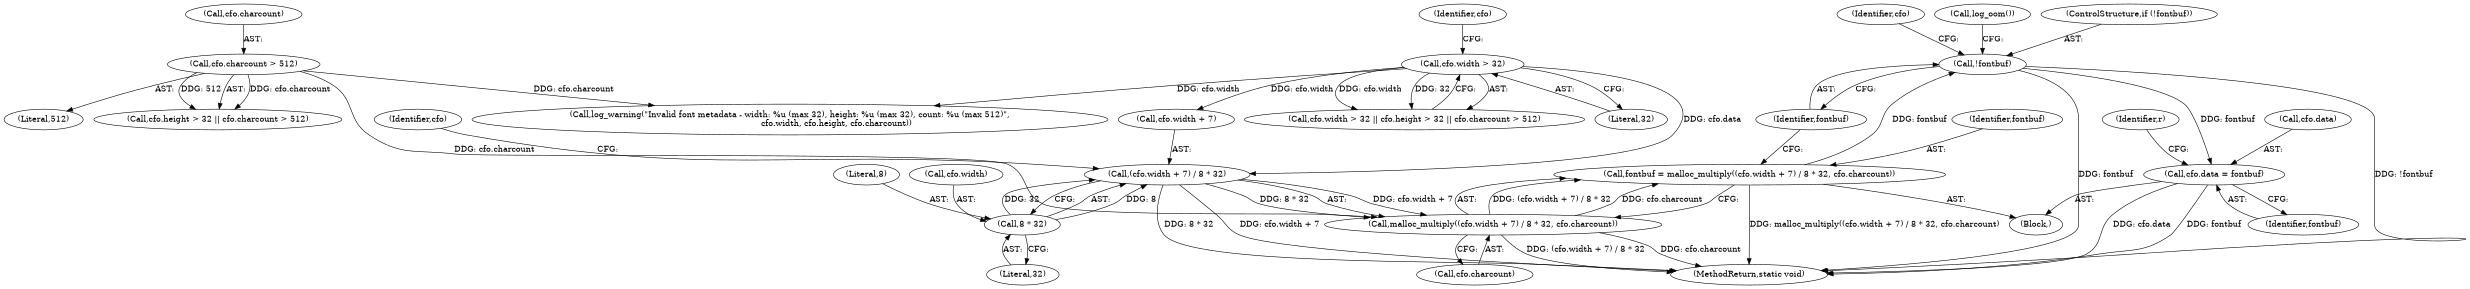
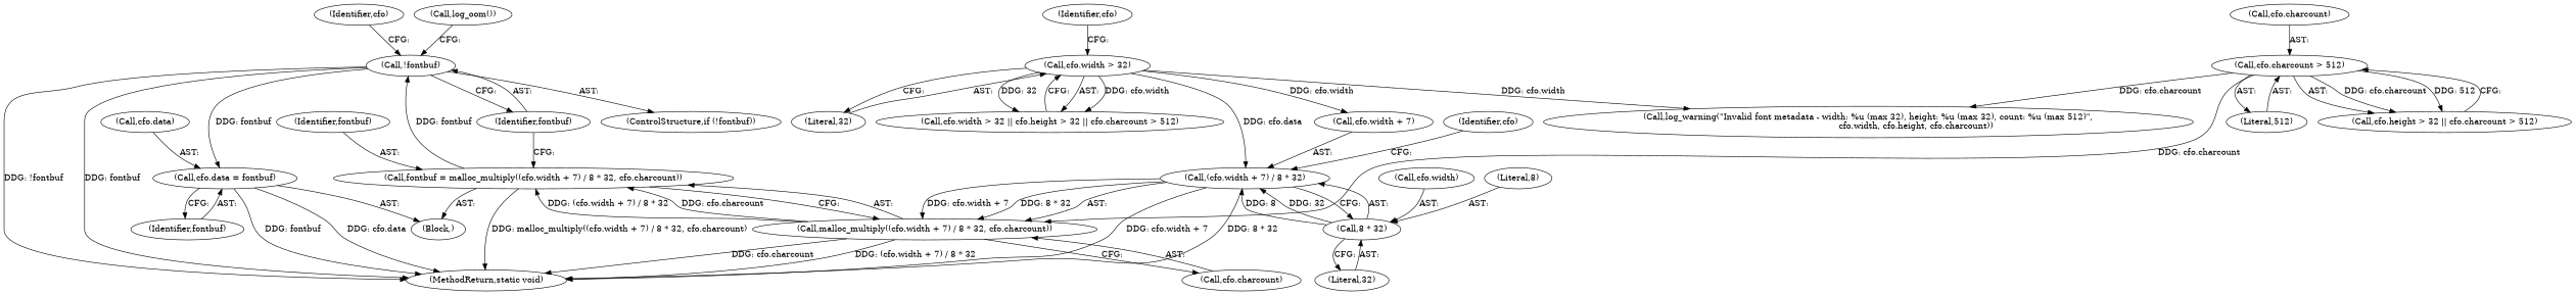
  digraph {
    n1 [label="(Call,!fontbuf)"]
    n2 [label="(Call,cfo.data = fontbuf)"]
    n3 [label="(ControlStructure,if (!fontbuf))"]
    n4 [label="(Identifier,fontbuf)"]
    n5 [label="(MethodReturn,static void)"]
    n6 [label="(Block,)"]
    n7 [label="(Identifier,fontbuf)"]
    n8 [label="(Call,fontbuf = malloc_multiply((cfo.width + 7) / 8 * 32, cfo.charcount))"]
    n9 [label="(Call,malloc_multiply((cfo.width + 7) / 8 * 32, cfo.charcount))"]
    n10 [label="(Call,cfo.charcount)"]
    n11 [label="(Call,(cfo.width + 7) / 8 * 32)"]
    n12 [label="(Call,8 * 32)"]
    n13 [label="(Literal,32)"]
    n14 [label="(Call,cfo.width > 32)"]
    n15 [label="(Literal,32)"]
    n16 [label="(Call,log_warning(\"Invalid font metadata - width: %u (max 32), height: %u (max 32), count: %u (max 512)\",\n                                    cfo.width, cfo.height, cfo.charcount))"]
    n17 [label="(Call,cfo.width + 7)"]
    n18 [label="(Call,cfo.width > 32 || cfo.height > 32 || cfo.charcount > 512)"]
    n19 [label="(Call,cfo.charcount > 512)"]
    n20 [label="(Literal,512)"]
    n21 [label="(Call,cfo.height > 32 || cfo.charcount > 512)"]
    n22 [label="(Call,cfo.width)"]
    n23 [label="(Identifier,cfo)"]
    n24 [label="(Call,log_oom())"]
    n25 [label="(Identifier,cfo)"]
    n26 [label="(Call,cfo.charcount)"]
    n27 [label="(Identifier,cfo)"]
    n28 [label="(Literal,8)"]
    n29 [label="(Call,cfo.data)"]
    n30 [label="(Identifier,fontbuf)"]
-   n31 [label="(Identifier,r)"]
    n1 -> n2 [label="DDG: fontbuf"]
-   n3 -> n1 [label="AST: "]
+   n1 -> n3 [label="AST: "]
    n1 -> n4 [label="CFG: "]
    n1 -> n5 [label="DDG: !fontbuf"]
    n1 -> n5 [label="DDG: fontbuf"]
    n2 -> n5 [label="DDG: cfo.data"]
    n2 -> n5 [label="DDG: fontbuf"]
    n2 -> n6 [label="AST: "]
    n2 -> n7 [label="CFG: "]
    n4 -> n1 [label="AST: "]
    n4 -> n8 [label="CFG: "]
    n7 -> n2 [label="AST: "]
    n8 -> n1 [label="DDG: fontbuf"]
    n8 -> n5 [label="DDG: malloc_multiply((cfo.width + 7) / 8 * 32, cfo.charcount)"]
    n8 -> n6 [label="AST: "]
    n8 -> n9 [label="CFG: "]
    n9 -> n5 [label="DDG: cfo.charcount"]
    n9 -> n5 [label="DDG: (cfo.width + 7) / 8 * 32"]
    n9 -> n8 [label="AST: "]
    n9 -> n8 [label="DDG: (cfo.width + 7) / 8 * 32"]
    n9 -> n8 [label="DDG: cfo.charcount"]
    n9 -> n10 [label="CFG: "]
    n10 -> n9 [label="AST: "]
    n11 -> n5 [label="DDG: cfo.width + 7"]
    n11 -> n5 [label="DDG: 8 * 32"]
    n11 -> n9 [label="AST: "]
    n11 -> n9 [label="DDG: cfo.width + 7"]
    n11 -> n9 [label="DDG: 8 * 32"]
    n11 -> n12 [label="CFG: "]
    n12 -> n11 [label="AST: "]
    n12 -> n11 [label="DDG: 8"]
    n12 -> n11 [label="DDG: 32"]
    n12 -> n13 [label="CFG: "]
    n13 -> n12 [label="AST: "]
    n14 -> n11 [label="DDG: cfo.data"]
    n14 -> n15 [label="CFG: "]
    n14 -> n16 [label="DDG: cfo.width"]
    n14 -> n17 [label="DDG: cfo.width"]
    n14 -> n18 [label="AST: "]
    n14 -> n18 [label="DDG: cfo.width"]
    n14 -> n18 [label="DDG: 32"]
    n15 -> n14 [label="AST: "]
    n17 -> n11 [label="AST: "]
    n18 -> n14 [label="CFG: "]
    n19 -> n9 [label="DDG: cfo.charcount"]
    n19 -> n16 [label="DDG: cfo.charcount"]
    n19 -> n20 [label="AST: "]
    n19 -> n21 [label="AST: "]
    n19 -> n21 [label="DDG: cfo.charcount"]
    n19 -> n21 [label="DDG: 512"]
+   n20 -> n19 [label="AST: "]
+   n21 -> n19 [label="CFG: "]
    n22 -> n12 [label="AST: "]
    n23 -> n1 [label="CFG: "]
    n24 -> n1 [label="CFG: "]
    n25 -> n14 [label="CFG: "]
    n26 -> n19 [label="AST: "]
    n27 -> n11 [label="CFG: "]
    n28 -> n12 [label="AST: "]
    n29 -> n2 [label="AST: "]
    n30 -> n8 [label="AST: "]
-   n31 -> n2 [label="CFG: "]
  }
